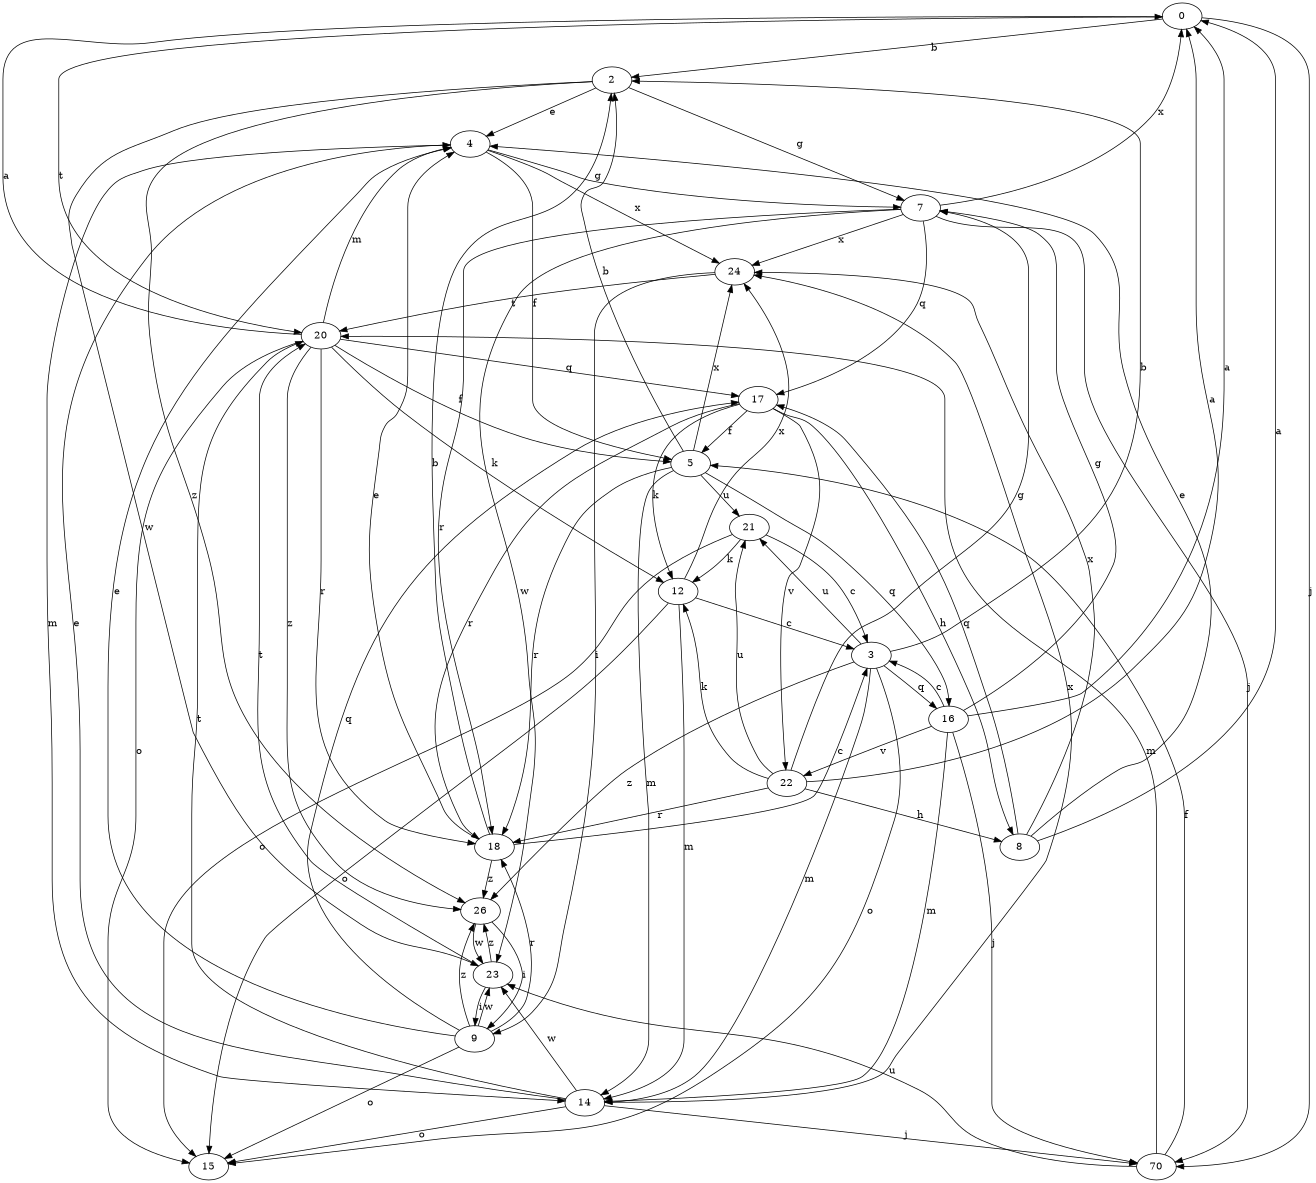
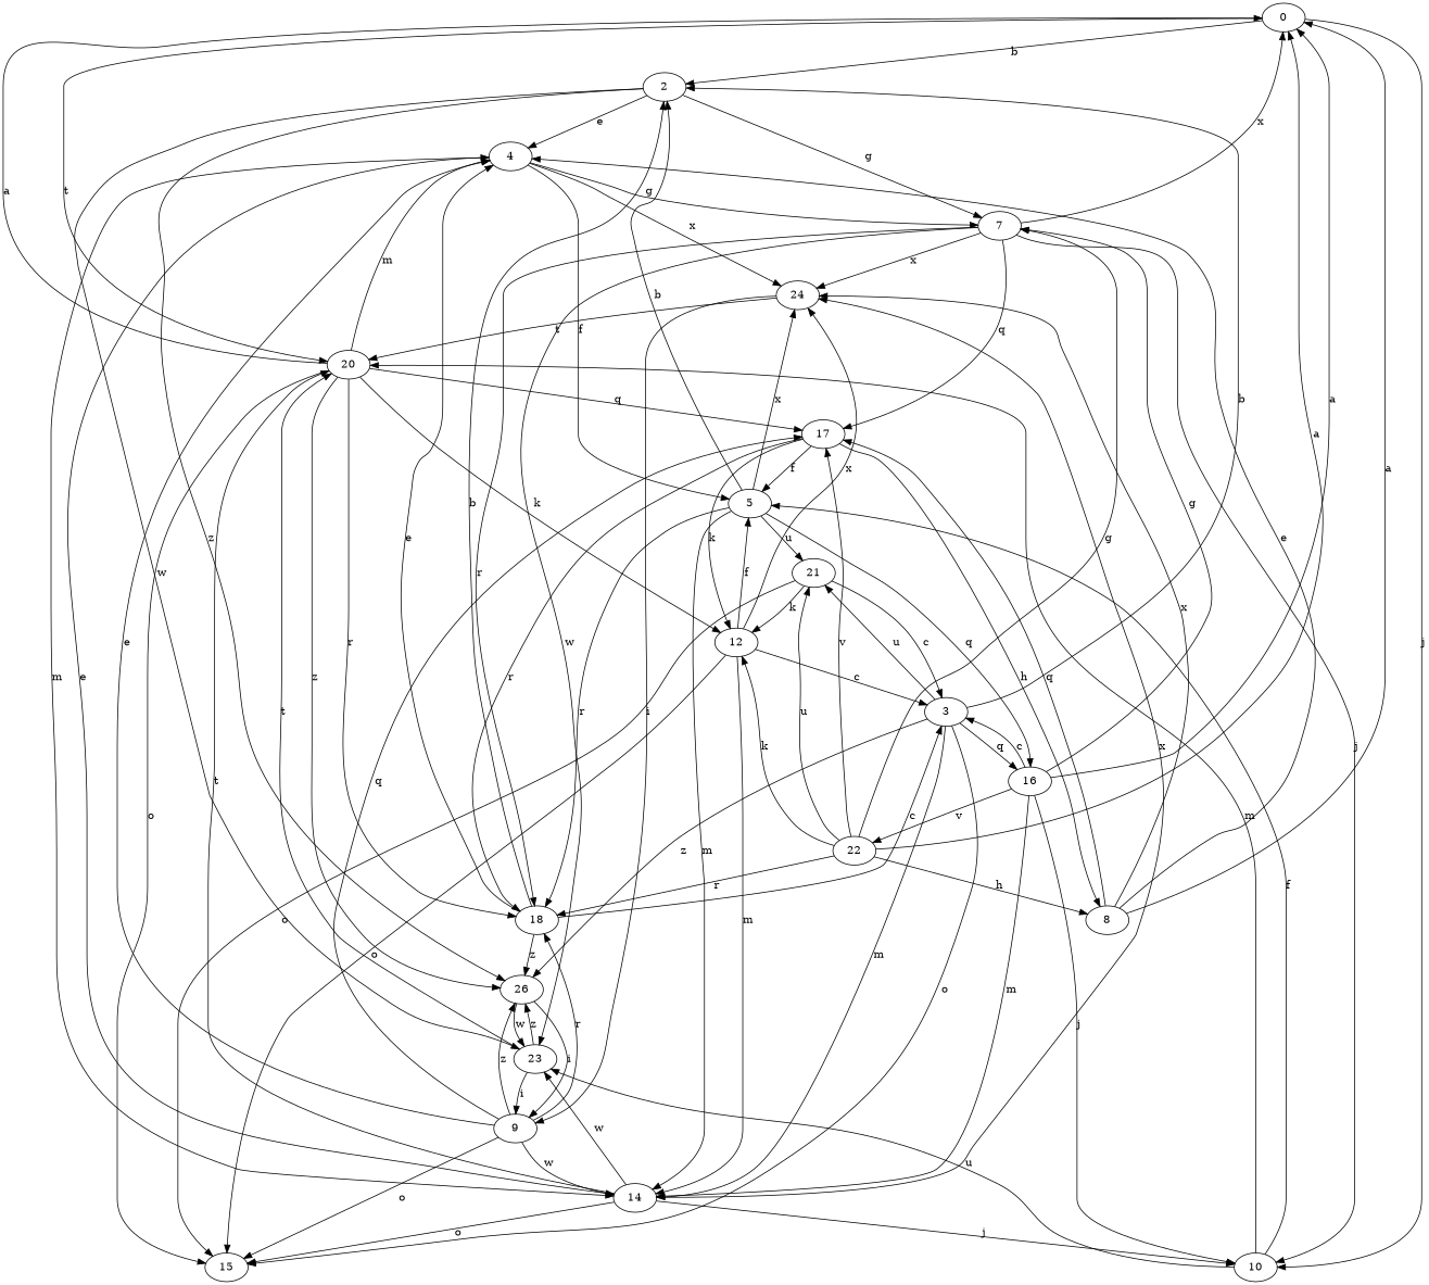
  strict digraph {
    0
    2
-   10 [label=70]
+   10
    20
    4
    7
    23
    26
    5
    12
    15
    18
    17
    14
    24
    3
    9
    16
    21
    22
    8
    0 -> 2 [label=b]
    0 -> 10 [label=j]
    0 -> 20 [label=t]
    2 -> 4 [label=e]
    2 -> 7 [label=g]
    2 -> 23 [label=w]
    2 -> 26 [label=z]
    10 -> 20 [label=m]
    10 -> 23 [label=u]
    10 -> 5 [label=f]
    20 -> 0 [label=a]
    20 -> 4 [label=m]
    20 -> 26 [label=z]
-   20 -> 5 [label=f]
+   12 -> 5 [label=f]
    20 -> 12 [label=k]
    20 -> 15 [label=o]
    20 -> 18 [label=r]
    20 -> 17 [label=q]
    4 -> 7 [label=g]
    4 -> 5 [label=f]
    4 -> 14 [label=m]
    4 -> 24 [label=x]
    7 -> 0 [label=x]
    7 -> 10 [label=j]
    7 -> 23 [label=w]
    7 -> 18 [label=r]
    7 -> 17 [label=q]
    7 -> 24 [label=x]
    23 -> 20 [label=t]
    23 -> 26 [label=z]
    23 -> 9 [label=i]
    26 -> 23 [label=w]
    26 -> 9 [label=i]
    5 -> 2 [label=b]
    5 -> 18 [label=r]
    5 -> 14 [label=m]
    5 -> 24 [label=x]
    5 -> 16 [label=q]
    5 -> 21 [label=u]
    12 -> 15 [label=o]
    12 -> 14 [label=m]
    12 -> 24 [label=x]
    12 -> 3 [label=c]
    18 -> 2 [label=b]
    18 -> 4 [label=e]
    18 -> 26 [label=z]
    18 -> 3 [label=c]
    17 -> 5 [label=f]
    17 -> 12 [label=k]
    17 -> 18 [label=r]
-   17 -> 22 [label=v]
+   22 -> 17 [label=v]
    17 -> 8 [label=h]
    14 -> 10 [label=j]
    14 -> 20 [label=t]
    14 -> 4 [label=e]
    14 -> 23 [label=w]
    14 -> 15 [label=o]
    14 -> 24 [label=x]
    24 -> 20 [label=t]
    24 -> 9 [label=i]
    3 -> 2 [label=b]
    3 -> 26 [label=z]
    3 -> 15 [label=o]
    3 -> 14 [label=m]
    3 -> 16 [label=q]
    3 -> 21 [label=u]
    9 -> 4 [label=e]
-   9 -> 23 [label=w]
+   9 -> 14 [label=w]
    9 -> 26 [label=z]
    9 -> 15 [label=o]
    9 -> 18 [label=r]
    9 -> 17 [label=q]
    16 -> 0 [label=a]
    16 -> 10 [label=j]
    16 -> 7 [label=g]
    16 -> 14 [label=m]
    16 -> 3 [label=c]
    16 -> 22 [label=v]
    21 -> 12 [label=k]
    21 -> 15 [label=o]
    21 -> 3 [label=c]
    22 -> 0 [label=a]
    22 -> 7 [label=g]
    22 -> 12 [label=k]
    22 -> 18 [label=r]
    22 -> 21 [label=u]
    22 -> 8 [label=h]
    8 -> 0 [label=a]
    8 -> 4 [label=e]
    8 -> 17 [label=q]
    8 -> 24 [label=x]
  }
